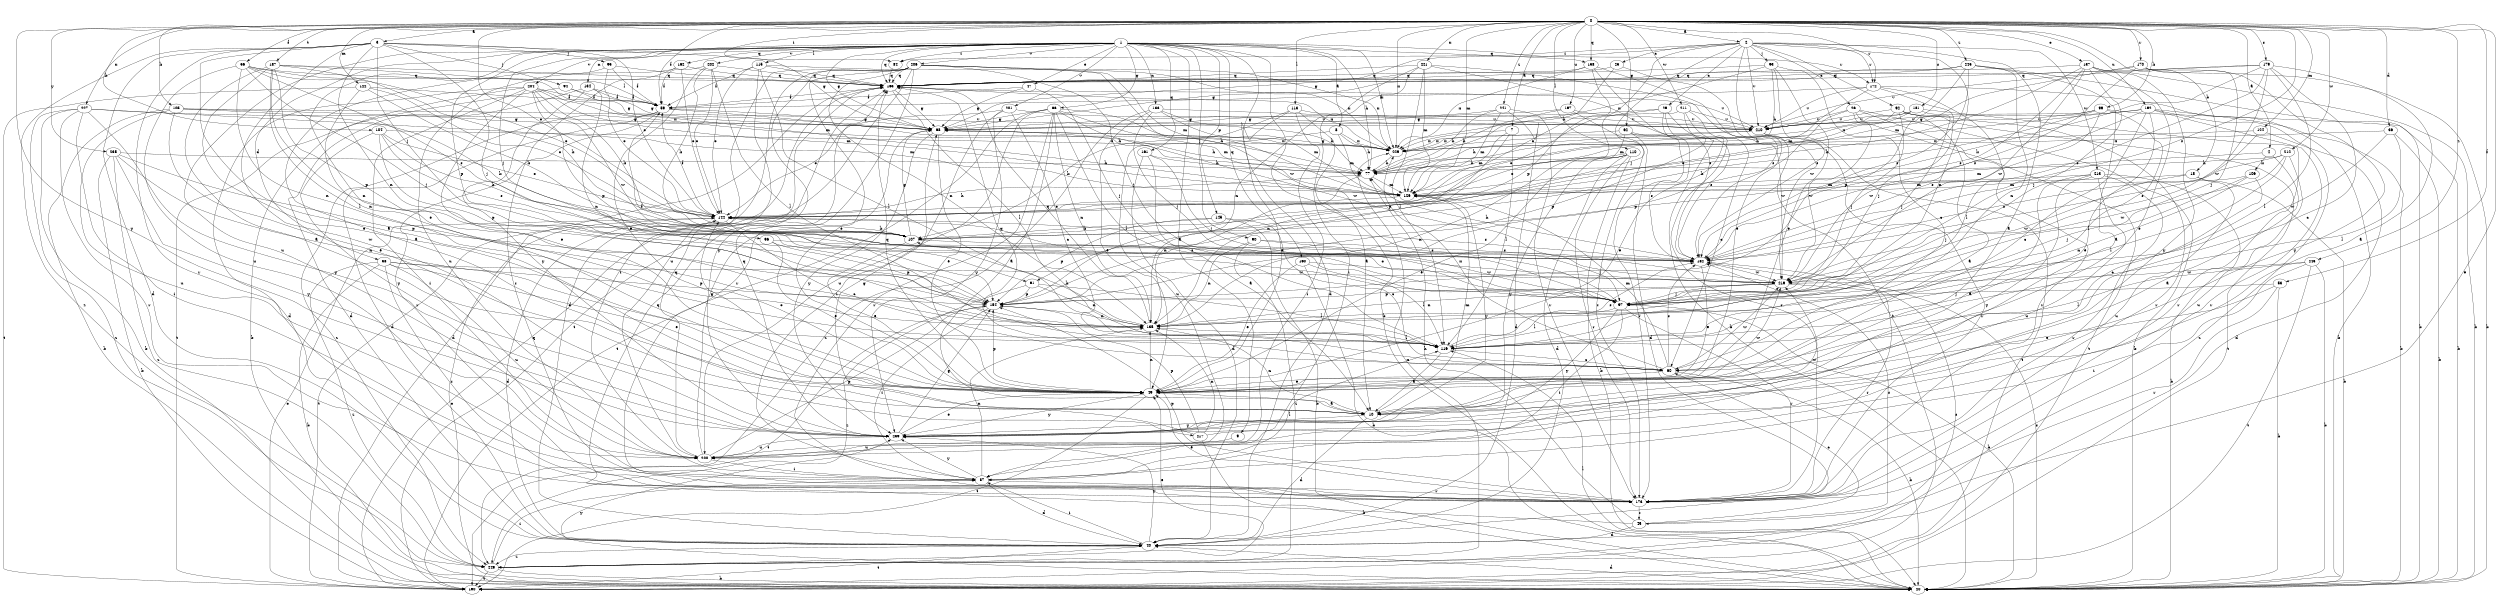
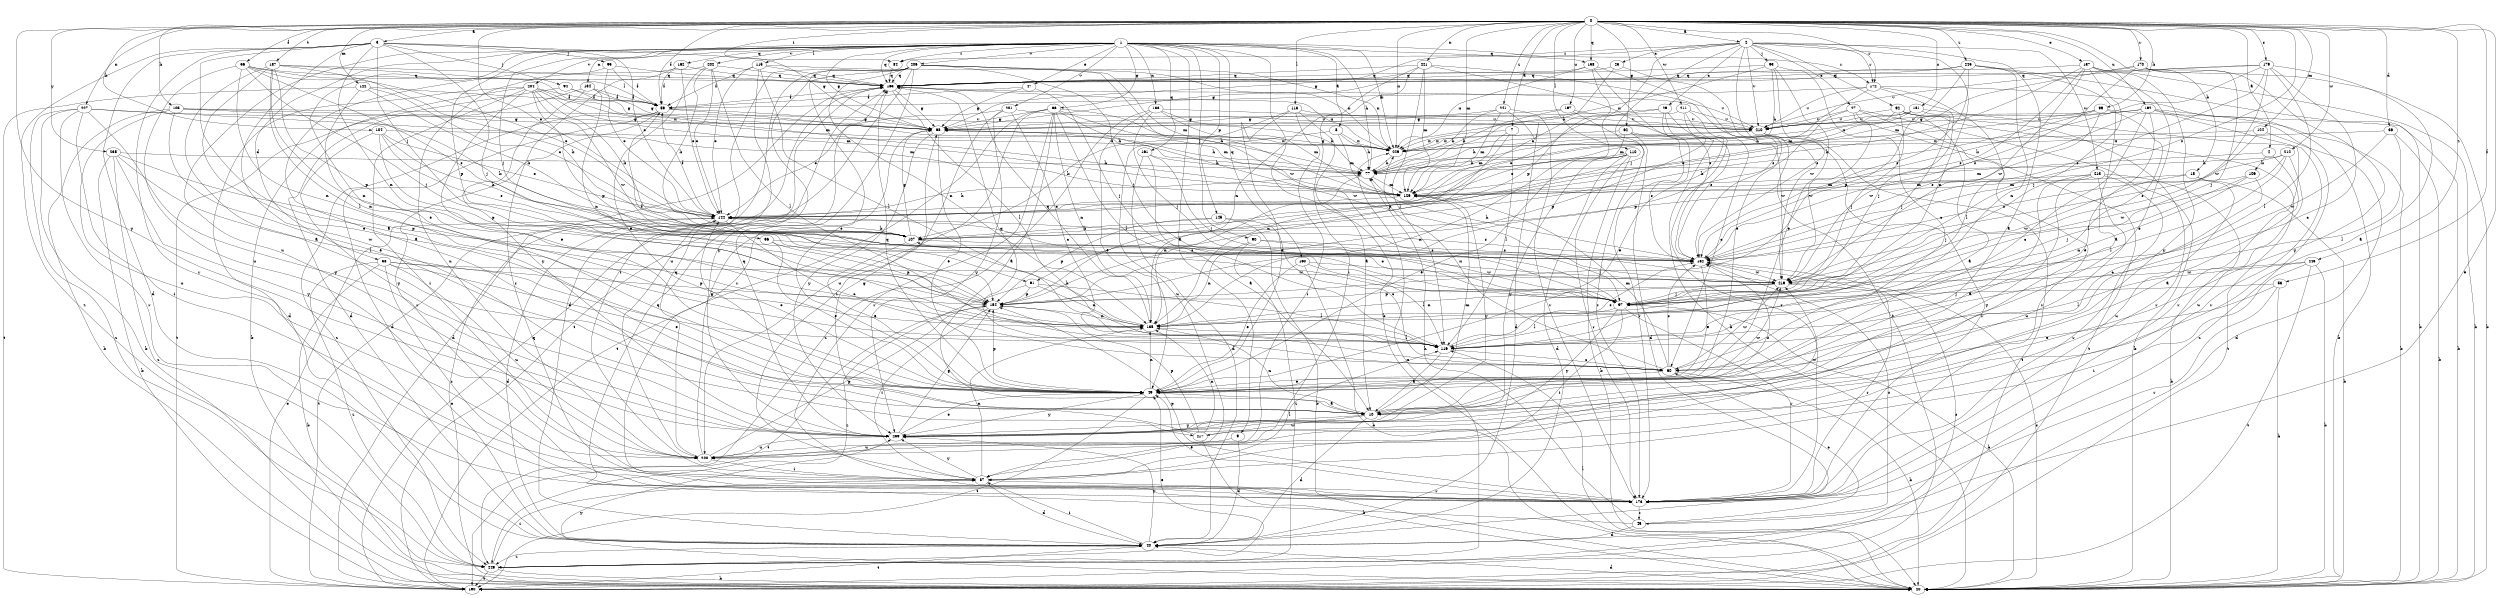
  strict digraph {
    0
    2
    3
    4
    7
    18
    36
    45
    53
    56
    59
    62
    84
    99
    104
    105
    110
    113
    122
    124
    126
    137
    144
    158
    170
    172
    179
    181
    182
    187
    192
    197
    211
    212
    221
    227
    229
    235
    239
    241
    243
    245
    68
    91
    154
    10
    25
-   27 [label=26]
+   27
    29
    92
    93
    135
    190
    210
    213
    40
    94
    95
    96
    97
    173
    217
    249
    106
    116
    20
    200
    219
    77
    163
    n71 [label=60]
    49
    107
    87
    1
    8
    9
    38
    47
    66
    90
    115
    133
    134
    145
    160
    161
    162
    201
    202
    204
    206
    0 -> 2 [label=a]
    0 -> 3 [label=a]
    0 -> 4 [label=a]
    0 -> 7 [label=a]
    0 -> 18 [label=b]
    0 -> 36 [label=d]
    0 -> 45 [label=e]
    0 -> 53 [label=f]
    0 -> 56 [label=f]
    0 -> 59 [label=f]
    0 -> 62 [label=g]
    0 -> 84 [label=i]
    0 -> 99 [label=k]
    0 -> 104 [label=k]
    0 -> 105 [label=k]
    0 -> 110 [label=l]
    0 -> 113 [label=l]
    0 -> 122 [label=m]
    0 -> 124 [label=m]
    0 -> 126 [label=m]
    0 -> 137 [label=o]
    0 -> 144 [label=o]
    0 -> 158 [label=q]
    0 -> 170 [label=r]
    0 -> 172 [label=r]
    0 -> 179 [label=s]
    0 -> 181 [label=s]
    0 -> 182 [label=s]
    0 -> 187 [label=t]
    0 -> 192 [label=u]
    0 -> 197 [label=u]
    0 -> 211 [label=w]
    0 -> 212 [label=w]
    0 -> 221 [label=x]
    0 -> 227 [label=x]
    0 -> 229 [label=x]
    0 -> 235 [label=y]
    0 -> 239 [label=y]
    0 -> 241 [label=z]
    0 -> 243 [label=z]
    0 -> 245 [label=z]
    2 -> 84 [label=i]
    2 -> 172 [label=r]
    2 -> 68 [label=g]
    2 -> 91 [label=j]
    2 -> 154 [label=p]
    2 -> 10 [label=a]
    2 -> 25 [label=c]
    2 -> 27 [label=c]
    2 -> 29 [label=c]
    2 -> 92 [label=j]
    2 -> 93 [label=j]
    2 -> 135 [label=n]
    2 -> 190 [label=t]
    2 -> 210 [label=v]
    2 -> 213 [label=w]
    3 -> 144 [label=o]
    3 -> 68 [label=g]
    3 -> 10 [label=a]
    3 -> 135 [label=n]
    3 -> 40 [label=d]
    3 -> 94 [label=j]
    3 -> 95 [label=j]
    3 -> 96 [label=j]
    3 -> 97 [label=j]
    3 -> 173 [label=r]
    3 -> 217 [label=w]
    3 -> 249 [label=z]
    4 -> 126 [label=m]
    4 -> 10 [label=a]
    4 -> 106 [label=k]
    7 -> 126 [label=m]
    7 -> 229 [label=x]
    7 -> 135 [label=n]
    7 -> 116 [label=l]
    18 -> 126 [label=m]
    18 -> 20 [label=b]
    18 -> 200 [label=u]
    18 -> 219 [label=w]
    36 -> 229 [label=x]
    36 -> 116 [label=l]
    36 -> 20 [label=b]
    36 -> 219 [label=w]
    45 -> 182 [label=s]
    45 -> 40 [label=d]
    45 -> 77 [label=h]
    45 -> 163 [label=q]
    45 -> n71 [label=c]
    53 -> 97 [label=j]
    53 -> 173 [label=r]
    53 -> 20 [label=b]
    53 -> 49 [label=e]
    56 -> 59 [label=l]
    56 -> 144 [label=o]
    56 -> 182 [label=s]
    56 -> 135 [label=n]
    56 -> 97 [label=j]
    56 -> 200 [label=u]
    56 -> 163 [label=q]
    59 -> 68 [label=g]
    59 -> 40 [label=d]
    59 -> 173 [label=r]
    59 -> 249 [label=z]
    59 -> 77 [label=h]
    62 -> 144 [label=o]
    62 -> 182 [label=s]
    62 -> 229 [label=x]
    62 -> 40 [label=d]
    62 -> 173 [label=r]
    84 -> 163 [label=q]
    99 -> 182 [label=s]
    99 -> 68 [label=g]
    99 -> 210 [label=v]
    99 -> 116 [label=l]
    99 -> 20 [label=b]
    99 -> 107 [label=k]
    104 -> 144 [label=o]
    104 -> 182 [label=s]
    104 -> 229 [label=x]
    104 -> 239 [label=y]
    104 -> 154 [label=p]
    104 -> 107 [label=k]
    105 -> 68 [label=g]
    105 -> 210 [label=v]
    105 -> 20 [label=b]
    105 -> 200 [label=u]
    105 -> 49 [label=e]
    105 -> 107 [label=k]
    110 -> 239 [label=y]
    110 -> 135 [label=n]
    110 -> 40 [label=d]
    110 -> 173 [label=r]
    110 -> 20 [label=b]
    110 -> 77 [label=h]
    110 -> 49 [label=e]
    113 -> 10 [label=a]
    113 -> 210 [label=v]
    113 -> 49 [label=e]
    113 -> 107 [label=k]
    113 -> 87 [label=i]
    122 -> 59 [label=f]
    122 -> 144 [label=o]
    122 -> 135 [label=n]
    122 -> 190 [label=t]
    122 -> 107 [label=k]
    124 -> 182 [label=s]
    124 -> 229 [label=x]
    124 -> 40 [label=d]
    126 -> 144 [label=o]
    126 -> 239 [label=y]
    137 -> 182 [label=s]
    137 -> 239 [label=y]
    137 -> 97 [label=j]
    137 -> 20 [label=b]
    137 -> 219 [label=w]
    137 -> 163 [label=q]
    137 -> 49 [label=e]
    137 -> 107 [label=k]
    144 -> 59 [label=f]
    144 -> 182 [label=s]
    144 -> 190 [label=t]
    144 -> 40 [label=d]
    144 -> 77 [label=h]
    144 -> n71 [label=c]
    144 -> 107 [label=k]
    158 -> 144 [label=o]
    158 -> 182 [label=s]
    158 -> 229 [label=x]
    158 -> 20 [label=b]
    158 -> 163 [label=q]
    170 -> 126 [label=m]
    170 -> 182 [label=s]
    170 -> 239 [label=y]
    170 -> 97 [label=j]
    170 -> 20 [label=b]
    170 -> 163 [label=q]
    172 -> 59 [label=f]
    172 -> 126 [label=m]
    172 -> 210 [label=v]
    172 -> 97 [label=j]
    172 -> 116 [label=l]
    172 -> 20 [label=b]
    179 -> 182 [label=s]
    179 -> 10 [label=a]
    179 -> 210 [label=v]
    179 -> 116 [label=l]
    179 -> 219 [label=w]
    179 -> 163 [label=q]
    179 -> n71 [label=c]
    179 -> 107 [label=k]
    181 -> 144 [label=o]
    181 -> 229 [label=x]
    181 -> 210 [label=v]
    181 -> 97 [label=j]
    181 -> 173 [label=r]
    182 -> 219 [label=w]
    182 -> 77 [label=h]
    182 -> 49 [label=e]
    187 -> 126 [label=m]
    187 -> 154 [label=p]
    187 -> 10 [label=a]
    187 -> 135 [label=n]
    187 -> 116 [label=l]
    187 -> 163 [label=q]
    187 -> 49 [label=e]
    187 -> 107 [label=k]
    192 -> 126 [label=m]
    192 -> 210 [label=v]
    192 -> 173 [label=r]
    192 -> 249 [label=z]
    192 -> 20 [label=b]
    192 -> 219 [label=w]
    192 -> n71 [label=c]
    192 -> 49 [label=e]
    197 -> 68 [label=g]
    197 -> 210 [label=v]
    197 -> 173 [label=r]
    197 -> 77 [label=h]
    211 -> 154 [label=p]
    211 -> 210 [label=v]
    211 -> 173 [label=r]
    211 -> 219 [label=w]
    211 -> 49 [label=e]
    212 -> 182 [label=s]
    212 -> 116 [label=l]
    212 -> 200 [label=u]
    212 -> 219 [label=w]
    212 -> 77 [label=h]
    221 -> 126 [label=m]
    221 -> 182 [label=s]
    221 -> 135 [label=n]
    221 -> 116 [label=l]
    221 -> 219 [label=w]
    221 -> 163 [label=q]
    221 -> 87 [label=i]
    227 -> 126 [label=m]
    227 -> 239 [label=y]
    227 -> 68 [label=g]
    227 -> 173 [label=r]
    227 -> 249 [label=z]
    227 -> 20 [label=b]
    227 -> 87 [label=i]
    229 -> 68 [label=g]
    229 -> 77 [label=h]
    235 -> 239 [label=y]
    235 -> 154 [label=p]
    235 -> 249 [label=z]
-   235 -> 116 [label=n]
+   235 -> 116 [label=l]
    235 -> 20 [label=b]
    235 -> 77 [label=h]
    239 -> 154 [label=g]
    239 -> 200 [label=u]
    239 -> 163 [label=q]
    239 -> 49 [label=e]
    241 -> 126 [label=m]
    241 -> 68 [label=g]
    241 -> 40 [label=d]
    241 -> 173 [label=r]
    241 -> 77 [label=h]
    243 -> 190 [label=t]
    243 -> 116 [label=l]
    243 -> 20 [label=b]
    243 -> 219 [label=w]
    243 -> 87 [label=i]
    245 -> 182 [label=s]
    245 -> 68 [label=g]
    245 -> 154 [label=p]
    245 -> 10 [label=a]
    245 -> 135 [label=n]
    245 -> 20 [label=b]
    245 -> 163 [label=q]
    68 -> 229 [label=x]
    68 -> 239 [label=y]
    68 -> 77 [label=h]
    68 -> 49 [label=e]
    91 -> 154 [label=p]
    91 -> 135 [label=n]
    91 -> 249 [label=z]
    91 -> 116 [label=l]
    154 -> 135 [label=n]
    154 -> 190 [label=t]
    154 -> 87 [label=i]
    10 -> 126 [label=m]
+   10 -> 182 [label=s]
    10 -> 239 [label=y]
    10 -> 135 [label=n]
    10 -> 40 [label=d]
+   10 -> 217 [label=w]
    25 -> 77 [label=h]
    25 -> 163 [label=q]
    25 -> 49 [label=e]
    27 -> 154 [label=p]
    27 -> 190 [label=t]
    27 -> 210 [label=v]
    27 -> 173 [label=r]
    27 -> 20 [label=b]
    27 -> 219 [label=w]
    29 -> 144 [label=o]
    29 -> 182 [label=s]
    29 -> 68 [label=g]
    29 -> 154 [label=p]
    29 -> n71 [label=c]
    92 -> 10 [label=a]
    92 -> 190 [label=t]
    92 -> 210 [label=v]
    92 -> 97 [label=j]
    92 -> 173 [label=r]
    92 -> 77 [label=h]
    93 -> 182 [label=s]
    93 -> 229 [label=x]
    93 -> 77 [label=h]
    93 -> 163 [label=q]
    93 -> n71 [label=c]
    93 -> 49 [label=e]
    135 -> 116 [label=l]
    135 -> 163 [label=q]
    135 -> 107 [label=k]
    190 -> 144 [label=o]
    190 -> 163 [label=q]
    210 -> 229 [label=x]
    210 -> 190 [label=t]
    210 -> 173 [label=r]
    210 -> 77 [label=h]
    213 -> 126 [label=m]
    213 -> 239 [label=y]
    213 -> 10 [label=a]
    213 -> 97 [label=j]
    213 -> 173 [label=r]
    213 -> 20 [label=b]
    213 -> 200 [label=u]
    40 -> 239 [label=y]
    40 -> 190 [label=t]
    40 -> 249 [label=z]
    40 -> 87 [label=i]
    94 -> 59 [label=f]
    94 -> 68 [label=g]
    94 -> 190 [label=t]
    95 -> 59 [label=f]
    95 -> 144 [label=o]
    95 -> 10 [label=a]
    95 -> 163 [label=q]
    96 -> 182 [label=s]
    96 -> 154 [label=p]
    96 -> 49 [label=e]
    97 -> 59 [label=f]
    97 -> 144 [label=o]
    97 -> 239 [label=y]
    97 -> 173 [label=r]
    97 -> 116 [label=l]
    97 -> 20 [label=b]
    97 -> 87 [label=i]
    173 -> 45 [label=r]
    173 -> 154 [label=p]
    173 -> 49 [label=e]
    217 -> 68 [label=g]
    217 -> 154 [label=p]
    217 -> 135 [label=n]
    217 -> 20 [label=b]
    217 -> 219 [label=w]
    249 -> 182 [label=s]
    249 -> 229 [label=x]
    249 -> 190 [label=t]
    249 -> 20 [label=b]
    249 -> 49 [label=e]
    249 -> 87 [label=i]
    106 -> 126 [label=m]
    106 -> 135 [label=n]
    106 -> 97 [label=j]
    106 -> n71 [label=c]
    116 -> 182 [label=s]
    116 -> 10 [label=a]
    116 -> n71 [label=c]
    20 -> 144 [label=o]
    20 -> 182 [label=s]
    20 -> 239 [label=y]
    20 -> 40 [label=d]
    20 -> 116 [label=l]
    200 -> 68 [label=g]
    200 -> 154 [label=p]
    200 -> 163 [label=q]
    200 -> 87 [label=i]
    219 -> 154 [label=p]
    219 -> 135 [label=n]
    219 -> 97 [label=j]
    219 -> 173 [label=r]
    77 -> 126 [label=m]
    77 -> 135 [label=n]
    163 -> 59 [label=f]
    163 -> 229 [label=x]
    163 -> 68 [label=g]
    163 -> 190 [label=d]
    163 -> 210 [label=v]
    163 -> 116 [label=l]
    n71 -> 126 [label=m]
    n71 -> 182 [label=s]
    n71 -> 229 [label=x]
    n71 -> 20 [label=b]
    n71 -> 219 [label=w]
    n71 -> 163 [label=q]
    n71 -> 49 [label=e]
    49 -> 144 [label=o]
    49 -> 239 [label=y]
    49 -> 154 [label=p]
    49 -> 10 [label=a]
    49 -> 135 [label=n]
    49 -> 190 [label=t]
    49 -> 219 [label=w]
    49 -> 163 [label=q]
    107 -> 182 [label=s]
    107 -> 68 [label=g]
    107 -> 49 [label=e]
    87 -> 239 [label=y]
    87 -> 135 [label=n]
    87 -> 40 [label=d]
    87 -> 173 [label=r]
    87 -> 116 [label=l]
    1 -> 84 [label=i]
    1 -> 158 [label=q]
    1 -> 172 [label=r]
    1 -> 229 [label=x]
    1 -> 68 [label=g]
    1 -> 91 [label=j]
    1 -> 154 [label=p]
-   1 -> 40 [label=d]
+   9 -> 40 [label=d]
    1 -> 20 [label=b]
    1 -> 200 [label=u]
    1 -> 77 [label=h]
    1 -> 163 [label=q]
    1 -> 49 [label=e]
    1 -> 8 [label=a]
    1 -> 9 [label=a]
    1 -> 38 [label=d]
    1 -> 47 [label=e]
    1 -> 66 [label=g]
    1 -> 90 [label=j]
    1 -> 115 [label=l]
    1 -> 133 [label=n]
    1 -> 134 [label=n]
    1 -> 145 [label=p]
    1 -> 160 [label=q]
    1 -> 161 [label=q]
    1 -> 162 [label=q]
    1 -> 201 [label=v]
    1 -> 202 [label=v]
    1 -> 204 [label=v]
    1 -> 206 [label=v]
    8 -> 126 [label=m]
    8 -> 229 [label=x]
    8 -> 200 [label=u]
    8 -> 77 [label=h]
    9 -> 200 [label=u]
    38 -> 154 [label=p]
    38 -> 173 [label=r]
    38 -> 249 [label=z]
    38 -> 20 [label=b]
    38 -> 200 [label=u]
    38 -> 219 [label=w]
    38 -> 49 [label=e]
    47 -> 59 [label=f]
    47 -> 68 [label=g]
    47 -> 97 [label=j]
    66 -> 126 [label=m]
    66 -> 68 [label=g]
    66 -> 10 [label=a]
    66 -> 135 [label=n]
    66 -> 190 [label=t]
    66 -> 173 [label=r]
    66 -> 116 [label=l]
    66 -> 200 [label=u]
    66 -> 219 [label=w]
    66 -> 77 [label=h]
    90 -> 182 [label=s]
    90 -> 135 [label=n]
    90 -> 97 [label=j]
    90 -> 249 [label=z]
    115 -> 59 [label=f]
    115 -> 144 [label=o]
    115 -> 229 [label=x]
    115 -> 116 [label=l]
    115 -> 200 [label=u]
    115 -> 163 [label=q]
    133 -> 126 [label=m]
    133 -> 210 [label=v]
    133 -> 97 [label=j]
    133 -> 249 [label=z]
    133 -> 77 [label=h]
    133 -> 49 [label=e]
    134 -> 59 [label=f]
    134 -> 239 [label=y]
    134 -> 68 [label=g]
    134 -> 135 [label=n]
    134 -> 40 [label=d]
    145 -> 154 [label=p]
    145 -> 20 [label=b]
    145 -> n71 [label=c]
    145 -> 107 [label=k]
    160 -> 116 [label=l]
    160 -> 20 [label=b]
    160 -> 219 [label=w]
    160 -> 49 [label=e]
    161 -> 10 [label=a]
    161 -> 40 [label=d]
    161 -> 97 [label=j]
    161 -> 77 [label=h]
    162 -> 144 [label=o]
    162 -> 173 [label=r]
    162 -> 200 [label=u]
    162 -> 163 [label=q]
    201 -> 144 [label=o]
    201 -> 239 [label=y]
    201 -> 210 [label=v]
    201 -> n71 [label=c]
    201 -> 87 [label=i]
    202 -> 59 [label=f]
    202 -> 144 [label=o]
    202 -> 116 [label=l]
    202 -> 163 [label=q]
    202 -> 49 [label=e]
    202 -> 107 [label=k]
    204 -> 59 [label=f]
    204 -> 126 [label=m]
    204 -> 229 [label=x]
    204 -> 154 [label=p]
    204 -> 40 [label=d]
    204 -> 20 [label=b]
    204 -> 219 [label=w]
    204 -> 49 [label=e]
    204 -> 107 [label=k]
    204 -> 87 [label=i]
    206 -> 126 [label=m]
    206 -> 229 [label=x]
    206 -> 239 [label=y]
    206 -> 135 [label=n]
    206 -> 190 [label=t]
    206 -> 40 [label=d]
    206 -> 97 [label=j]
    206 -> 173 [label=r]
    206 -> 219 [label=w]
    206 -> 163 [label=q]
    206 -> 49 [label=e]
    206 -> 87 [label=i]
  }
